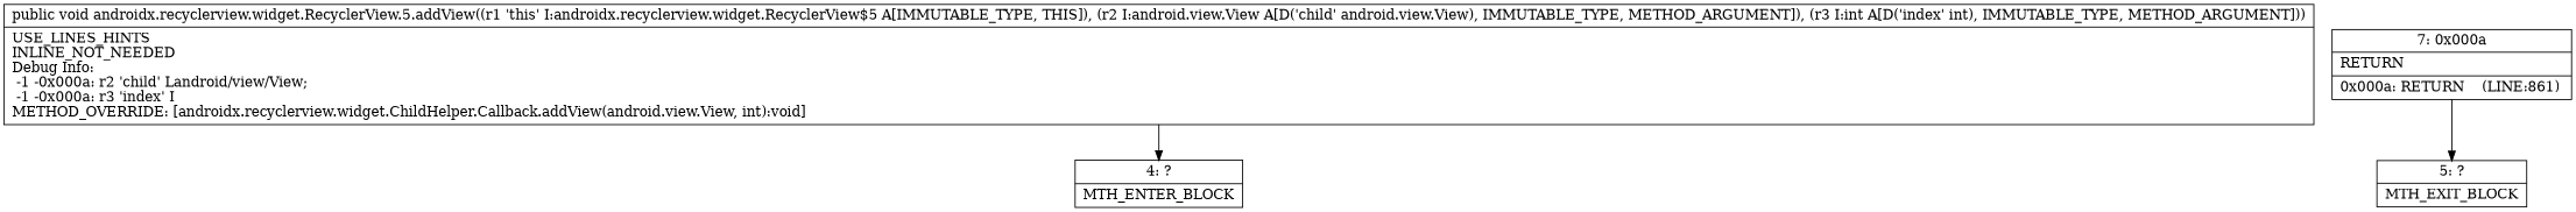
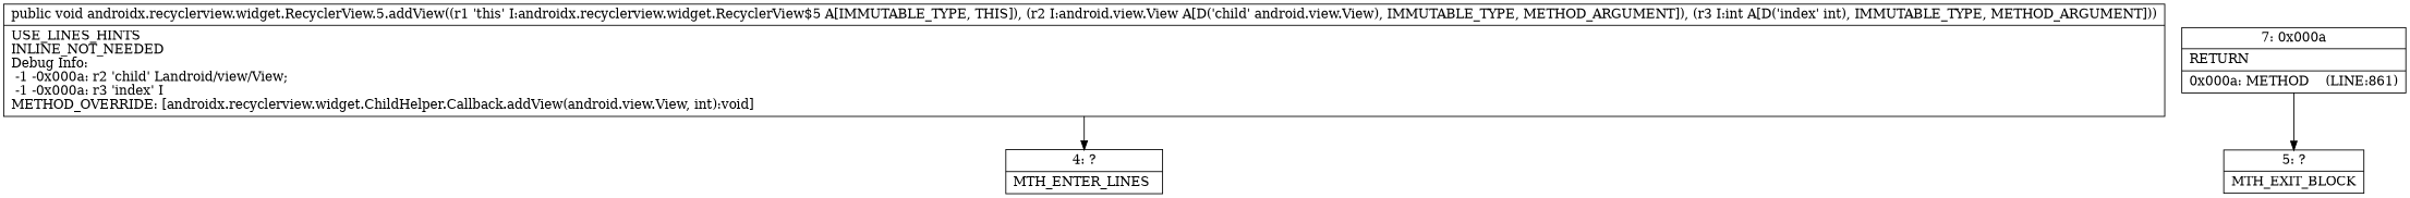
  digraph {
    fontname="DejaVu Serif"
    node [fontname="DejaVu Serif" shape=record]
    edge [fontname="DejaVu Serif"]
-   n1 [label="{4\:\ ?|MTH_ENTER_BLOCK\l}"]
-   n2 [label="{7\:\ 0x000a|RETURN\l|0x000a: RETURN    (LINE:861)\l}"]
+   n1 [label="{4\:\ ?|MTH_ENTER_LINES\l}"]
+   n2 [label="{7\:\ 0x000a|RETURN\l|0x000a: METHOD    (LINE:861)\l}"]
    n3 [label="{5\:\ ?|MTH_EXIT_BLOCK\l}"]
    n4 [label="{public void androidx.recyclerview.widget.RecyclerView.5.addView((r1 'this' I:androidx.recyclerview.widget.RecyclerView$5 A[IMMUTABLE_TYPE, THIS]), (r2 I:android.view.View A[D('child' android.view.View), IMMUTABLE_TYPE, METHOD_ARGUMENT]), (r3 I:int A[D('index' int), IMMUTABLE_TYPE, METHOD_ARGUMENT]))  | USE_LINES_HINTS\lINLINE_NOT_NEEDED\lDebug Info:\l  \-1 \-0x000a: r2 'child' Landroid\/view\/View;\l  \-1 \-0x000a: r3 'index' I\lMETHOD_OVERRIDE: [androidx.recyclerview.widget.ChildHelper.Callback.addView(android.view.View, int):void]\l}"]
    n2 -> n3
    n4 -> n1
  }
